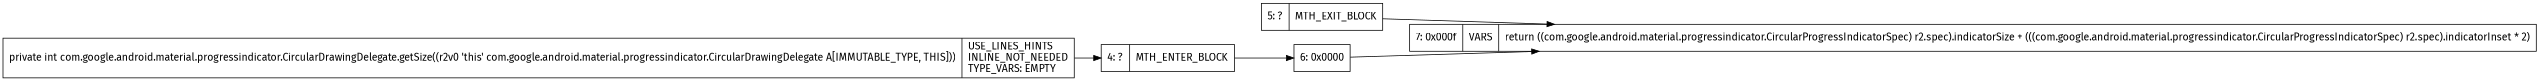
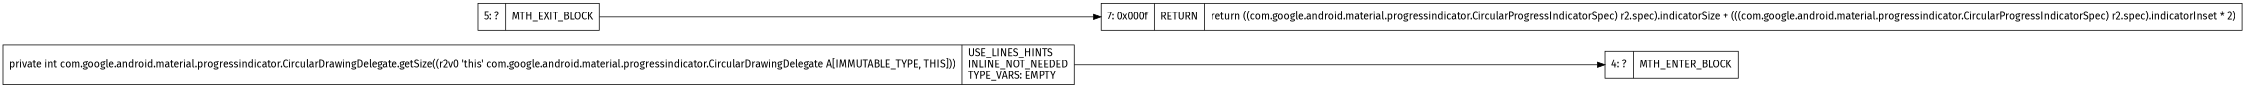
  digraph {
    fontname="Fira Sans"
    rankdir=LR
    node [fontname="Fira Sans" shape=record]
    edge [fontname="Fira Sans"]
    n1 [label="{4\:\ ?|MTH_ENTER_BLOCK\l}"]
-   n2 [label="{6\:\ 0x0000}"]
-   n3 [label="{7\:\ 0x000f|VARS\l|return ((com.google.android.material.progressindicator.CircularProgressIndicatorSpec) r2.spec).indicatorSize + (((com.google.android.material.progressindicator.CircularProgressIndicatorSpec) r2.spec).indicatorInset * 2)\l}"]
+   n3 [label="{7\:\ 0x000f|RETURN\l|return ((com.google.android.material.progressindicator.CircularProgressIndicatorSpec) r2.spec).indicatorSize + (((com.google.android.material.progressindicator.CircularProgressIndicatorSpec) r2.spec).indicatorInset * 2)\l}"]
    n4 [label="{5\:\ ?|MTH_EXIT_BLOCK\l}"]
    n5 [label="{private int com.google.android.material.progressindicator.CircularDrawingDelegate.getSize((r2v0 'this' com.google.android.material.progressindicator.CircularDrawingDelegate A[IMMUTABLE_TYPE, THIS]))  | USE_LINES_HINTS\lINLINE_NOT_NEEDED\lTYPE_VARS: EMPTY\l}"]
-   n1 -> n2
-   n2 -> n3
    n4 -> n3
    n5 -> n1
  }
